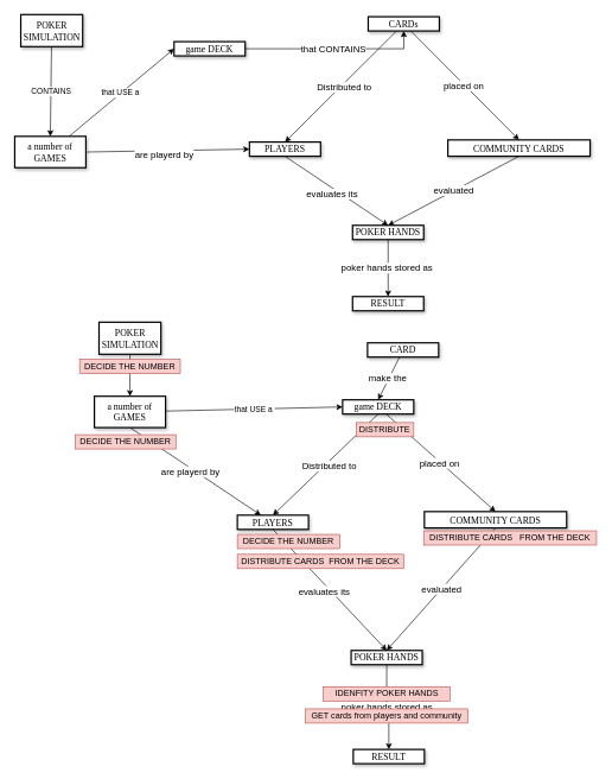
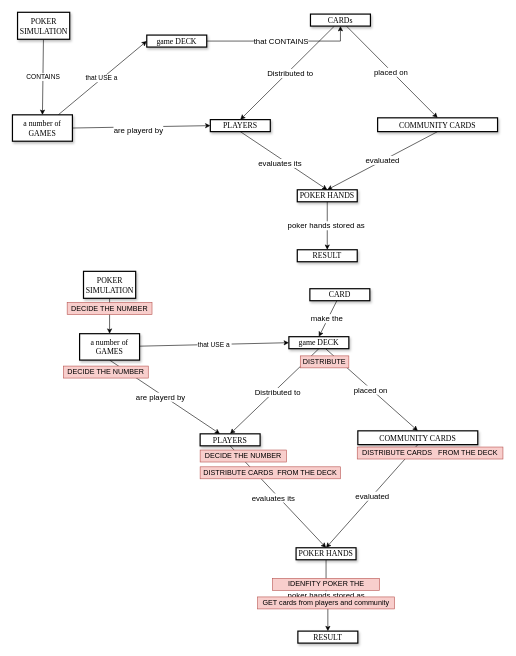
  <mxCell id="0" />
  <mxCell id="1" parent="0" />
  <mxCell id="2" style="rounded=0;orthogonalLoop=1;jettySize=auto;html=1;entryX=0.5;entryY=0;entryDx=0;entryDy=0;fontSize=13;" parent="1" source="5" target="6" edge="1"><mxGeometry relative="1" as="geometry"><mxPoint x="391" y="186" as="targetPoint" /></mxGeometry></mxCell>
  <mxCell id="3" value="Distributed to&amp;nbsp;" style="edgeLabel;html=1;align=center;verticalAlign=middle;resizable=0;points=[];fontSize=13;" parent="2" vertex="1" connectable="0"><mxGeometry x="-0.033" y="5" relative="1" as="geometry"><mxPoint as="offset" /></mxGeometry></mxCell>
  <mxCell id="4" value="placed on&amp;nbsp;" style="rounded=0;orthogonalLoop=1;jettySize=auto;html=1;entryX=0.5;entryY=0;entryDx=0;entryDy=0;fontSize=13;" parent="1" source="5" target="8" edge="1"><mxGeometry relative="1" as="geometry"><mxPoint x="663" y="166" as="targetPoint" /></mxGeometry></mxCell>
  <mxCell id="5" value="&lt;span style=&quot;font-size: 13px;&quot;&gt;CARDs&lt;/span&gt;" style="whiteSpace=wrap;html=1;rounded=1;shadow=1;comic=0;labelBackgroundColor=none;strokeWidth=2;fontFamily=Verdana;fontSize=13;align=center;arcSize=0;glass=0;" parent="1" vertex="1"><mxGeometry x="517" y="23" width="100" height="20" as="geometry" /></mxCell>
  <mxCell id="6" value="&lt;span style=&quot;font-size: 13px;&quot;&gt;PLAYERS&lt;/span&gt;" style="whiteSpace=wrap;html=1;rounded=1;shadow=1;comic=0;labelBackgroundColor=none;strokeWidth=2;fontFamily=Verdana;fontSize=13;align=center;arcSize=0;glass=0;" parent="1" vertex="1"><mxGeometry x="350" y="199" width="100" height="20" as="geometry" /></mxCell>
  <mxCell id="7" value="evaluated" style="edgeStyle=none;rounded=0;orthogonalLoop=1;jettySize=auto;html=1;exitX=0.5;exitY=1;exitDx=0;exitDy=0;entryX=0.5;entryY=0;entryDx=0;entryDy=0;fontSize=13;" parent="1" source="8" target="10" edge="1"><mxGeometry relative="1" as="geometry" /></mxCell>
  <mxCell id="8" value="&lt;span style=&quot;font-size: 13px;&quot;&gt;COMMUNITY CARDS&lt;/span&gt;" style="whiteSpace=wrap;html=1;rounded=1;shadow=1;comic=0;labelBackgroundColor=none;strokeWidth=2;fontFamily=Verdana;fontSize=13;align=center;arcSize=0;glass=0;" parent="1" vertex="1"><mxGeometry x="629" y="196" width="200" height="23" as="geometry" /></mxCell>
  <mxCell id="9" value="poker hands stored as&amp;nbsp;" style="edgeStyle=orthogonalEdgeStyle;rounded=0;orthogonalLoop=1;jettySize=auto;html=1;entryX=0.5;entryY=0;entryDx=0;entryDy=0;fontSize=13;" parent="1" source="10" target="12" edge="1"><mxGeometry relative="1" as="geometry" /></mxCell>
  <mxCell id="10" value="POKER HANDS" style="whiteSpace=wrap;html=1;rounded=1;shadow=1;comic=0;labelBackgroundColor=none;strokeWidth=2;fontFamily=Verdana;fontSize=13;align=center;arcSize=0;glass=0;" parent="1" vertex="1"><mxGeometry x="495" y="316" width="100" height="20" as="geometry" /></mxCell>
  <mxCell id="11" value="evaluates its" style="edgeStyle=none;rounded=0;orthogonalLoop=1;jettySize=auto;html=1;exitX=0.5;exitY=1;exitDx=0;exitDy=0;entryX=0.5;entryY=0;entryDx=0;entryDy=0;fontSize=13;" parent="1" source="6" target="10" edge="1"><mxGeometry x="-0.033" y="-7" relative="1" as="geometry"><mxPoint x="394" y="208" as="sourcePoint" /><mxPoint as="offset" /></mxGeometry></mxCell>
  <mxCell id="12" value="&lt;span style=&quot;font-size: 13px;&quot;&gt;RESULT&lt;/span&gt;" style="whiteSpace=wrap;html=1;rounded=1;shadow=1;comic=0;labelBackgroundColor=none;strokeWidth=2;fontFamily=Verdana;fontSize=13;align=center;arcSize=0;glass=0;" parent="1" vertex="1"><mxGeometry x="495" y="416" width="100" height="20" as="geometry" /></mxCell>
  <mxCell id="13" style="rounded=0;orthogonalLoop=1;jettySize=auto;html=1;exitX=1;exitY=0.5;exitDx=0;exitDy=0;entryX=0;entryY=0.5;entryDx=0;entryDy=0;fontSize=13;" parent="1" source="22" target="6" edge="1"><mxGeometry relative="1" as="geometry" /></mxCell>
  <mxCell id="14" value="&lt;font style=&quot;font-size: 13px;&quot;&gt;are playerd by&lt;/font&gt;" style="edgeLabel;html=1;align=center;verticalAlign=middle;resizable=0;points=[];fontSize=13;" parent="13" vertex="1" connectable="0"><mxGeometry x="-0.056" y="-4" relative="1" as="geometry"><mxPoint as="offset" /></mxGeometry></mxCell>
  <mxCell id="15" value="CONTAINS" style="edgeStyle=none;rounded=0;orthogonalLoop=1;jettySize=auto;html=1;entryX=0.5;entryY=0;entryDx=0;entryDy=0;" parent="1" source="16" target="22" edge="1"><mxGeometry relative="1" as="geometry" /></mxCell>
  <mxCell id="16" value="POKER SIMULATION" style="whiteSpace=wrap;html=1;rounded=1;shadow=1;comic=0;labelBackgroundColor=none;strokeWidth=2;fontFamily=Verdana;fontSize=13;align=center;arcSize=0;glass=0;" parent="1" vertex="1"><mxGeometry x="28.5" y="20" width="87" height="45" as="geometry" /></mxCell>
  <mxCell id="17" value="that CONTAINS" style="edgeStyle=orthogonalEdgeStyle;rounded=0;orthogonalLoop=1;jettySize=auto;html=1;exitX=1;exitY=0.5;exitDx=0;exitDy=0;fontSize=13;" parent="1" source="18" target="5" edge="1"><mxGeometry relative="1" as="geometry" /></mxCell>
  <mxCell id="18" value="&lt;span style=&quot;font-size: 13px;&quot;&gt;game DECK&lt;/span&gt;" style="whiteSpace=wrap;html=1;rounded=1;shadow=1;comic=0;labelBackgroundColor=none;strokeWidth=2;fontFamily=Verdana;fontSize=13;align=center;arcSize=0;glass=0;" parent="1" vertex="1"><mxGeometry x="244" y="58" width="100" height="20" as="geometry" /></mxCell>
  <mxCell id="19" style="edgeStyle=orthogonalEdgeStyle;rounded=0;orthogonalLoop=1;jettySize=auto;html=1;exitX=0.5;exitY=1;exitDx=0;exitDy=0;fontSize=13;" parent="1" source="5" target="5" edge="1"><mxGeometry relative="1" as="geometry" /></mxCell>
  <mxCell id="20" style="edgeStyle=none;rounded=0;orthogonalLoop=1;jettySize=auto;html=1;exitX=0.25;exitY=1;exitDx=0;exitDy=0;" parent="1" source="10" target="10" edge="1"><mxGeometry relative="1" as="geometry" /></mxCell>
  <mxCell id="21" value="that USE a&amp;nbsp;" style="edgeStyle=none;rounded=0;orthogonalLoop=1;jettySize=auto;html=1;entryX=0;entryY=0.5;entryDx=0;entryDy=0;" parent="1" source="22" target="18" edge="1"><mxGeometry relative="1" as="geometry" /></mxCell>
  <mxCell id="22" value="&lt;span style=&quot;font-size: 13px;&quot;&gt;a number of GAMES&lt;/span&gt;" style="whiteSpace=wrap;html=1;rounded=1;shadow=1;comic=0;labelBackgroundColor=none;strokeWidth=2;fontFamily=Verdana;fontSize=13;align=center;arcSize=0;glass=0;" parent="1" vertex="1"><mxGeometry x="20" y="191" width="100" height="44" as="geometry" /></mxCell>
  <mxCell id="23" style="rounded=0;orthogonalLoop=1;jettySize=auto;html=1;entryX=0.5;entryY=0;entryDx=0;entryDy=0;fontSize=13;exitX=0.5;exitY=1;exitDx=0;exitDy=0;" parent="1" source="37" target="26" edge="1"><mxGeometry relative="1" as="geometry"><mxPoint x="358" y="708" as="targetPoint" /><mxPoint x="504.15" y="600" as="sourcePoint" /></mxGeometry></mxCell>
  <mxCell id="24" value="Distributed to&amp;nbsp;" style="edgeLabel;html=1;align=center;verticalAlign=middle;resizable=0;points=[];fontSize=13;" parent="23" vertex="1" connectable="0"><mxGeometry x="-0.033" y="5" relative="1" as="geometry"><mxPoint as="offset" /></mxGeometry></mxCell>
  <mxCell id="25" value="placed on&amp;nbsp;" style="rounded=0;orthogonalLoop=1;jettySize=auto;html=1;entryX=0.5;entryY=0;entryDx=0;entryDy=0;fontSize=13;" parent="1" source="37" target="28" edge="1"><mxGeometry relative="1" as="geometry"><mxPoint x="630" y="688" as="targetPoint" /><mxPoint x="528.219" y="600" as="sourcePoint" /></mxGeometry></mxCell>
  <mxCell id="26" value="&lt;span style=&quot;font-size: 13px;&quot;&gt;PLAYERS&lt;/span&gt;" style="whiteSpace=wrap;html=1;rounded=1;shadow=1;comic=0;labelBackgroundColor=none;strokeWidth=2;fontFamily=Verdana;fontSize=13;align=center;arcSize=0;glass=0;" parent="1" vertex="1"><mxGeometry x="333" y="723" width="100" height="20" as="geometry" /></mxCell>
  <mxCell id="27" value="evaluated" style="edgeStyle=none;rounded=0;orthogonalLoop=1;jettySize=auto;html=1;exitX=0.5;exitY=1;exitDx=0;exitDy=0;entryX=0.5;entryY=0;entryDx=0;entryDy=0;fontSize=13;" parent="1" source="28" target="30" edge="1"><mxGeometry relative="1" as="geometry" /></mxCell>
  <mxCell id="28" value="&lt;span style=&quot;font-size: 13px;&quot;&gt;COMMUNITY CARDS&lt;/span&gt;" style="whiteSpace=wrap;html=1;rounded=1;shadow=1;comic=0;labelBackgroundColor=none;strokeWidth=2;fontFamily=Verdana;fontSize=13;align=center;arcSize=0;glass=0;" parent="1" vertex="1"><mxGeometry x="596" y="718" width="200" height="23" as="geometry" /></mxCell>
  <mxCell id="29" value="poker hands stored as&amp;nbsp;" style="edgeStyle=orthogonalEdgeStyle;rounded=0;orthogonalLoop=1;jettySize=auto;html=1;entryX=0.5;entryY=0;entryDx=0;entryDy=0;fontSize=13;" parent="1" source="30" target="32" edge="1"><mxGeometry relative="1" as="geometry" /></mxCell>
  <mxCell id="30" value="POKER HANDS" style="whiteSpace=wrap;html=1;rounded=1;shadow=1;comic=0;labelBackgroundColor=none;strokeWidth=2;fontFamily=Verdana;fontSize=13;align=center;arcSize=0;glass=0;" parent="1" vertex="1"><mxGeometry x="493" y="913" width="100" height="20" as="geometry" /></mxCell>
  <mxCell id="31" value="evaluates its" style="edgeStyle=none;rounded=0;orthogonalLoop=1;jettySize=auto;html=1;exitX=0.5;exitY=1;exitDx=0;exitDy=0;entryX=0.5;entryY=0;entryDx=0;entryDy=0;fontSize=13;" parent="1" source="26" target="30" edge="1"><mxGeometry x="-0.033" y="-7" relative="1" as="geometry"><mxPoint x="361" y="730" as="sourcePoint" /><mxPoint as="offset" /></mxGeometry></mxCell>
  <mxCell id="32" value="&lt;span style=&quot;font-size: 13px;&quot;&gt;RESULT&lt;/span&gt;" style="whiteSpace=wrap;html=1;rounded=1;shadow=1;comic=0;labelBackgroundColor=none;strokeWidth=2;fontFamily=Verdana;fontSize=13;align=center;arcSize=0;glass=0;" parent="1" vertex="1"><mxGeometry x="496" y="1052" width="100" height="20" as="geometry" /></mxCell>
  <mxCell id="33" style="rounded=0;orthogonalLoop=1;jettySize=auto;html=1;exitX=0.5;exitY=1;exitDx=0;exitDy=0;entryX=0.33;entryY=0;entryDx=0;entryDy=0;fontSize=13;entryPerimeter=0;" parent="1" source="41" target="26" edge="1"><mxGeometry relative="1" as="geometry" /></mxCell>
  <mxCell id="34" value="&lt;font style=&quot;font-size: 13px;&quot;&gt;are playerd by&lt;/font&gt;" style="edgeLabel;html=1;align=center;verticalAlign=middle;resizable=0;points=[];fontSize=13;" parent="33" vertex="1" connectable="0"><mxGeometry x="-0.056" y="-4" relative="1" as="geometry"><mxPoint as="offset" /></mxGeometry></mxCell>
  <mxCell id="35" style="edgeStyle=none;rounded=0;orthogonalLoop=1;jettySize=auto;html=1;entryX=0.5;entryY=0;entryDx=0;entryDy=0;" parent="1" source="36" target="41" edge="1"><mxGeometry relative="1" as="geometry" /></mxCell>
  <mxCell id="36" value="POKER SIMULATION" style="whiteSpace=wrap;html=1;rounded=1;shadow=1;comic=0;labelBackgroundColor=none;strokeWidth=2;fontFamily=Verdana;fontSize=13;align=center;arcSize=0;glass=0;" parent="1" vertex="1"><mxGeometry x="138.5" y="452" width="87" height="45" as="geometry" /></mxCell>
  <mxCell id="37" value="&lt;span style=&quot;font-size: 13px;&quot;&gt;game DECK&lt;/span&gt;" style="whiteSpace=wrap;html=1;rounded=1;shadow=1;comic=0;labelBackgroundColor=none;strokeWidth=2;fontFamily=Verdana;fontSize=13;align=center;arcSize=0;glass=0;" parent="1" vertex="1"><mxGeometry x="481" y="561" width="100" height="20" as="geometry" /></mxCell>
  <mxCell id="38" style="edgeStyle=orthogonalEdgeStyle;rounded=0;orthogonalLoop=1;jettySize=auto;html=1;exitX=0.5;exitY=1;exitDx=0;exitDy=0;fontSize=13;" parent="1" edge="1"><mxGeometry relative="1" as="geometry"><mxPoint x="514" y="600" as="sourcePoint" /><mxPoint x="514" y="600" as="targetPoint" /></mxGeometry></mxCell>
  <mxCell id="39" style="edgeStyle=none;rounded=0;orthogonalLoop=1;jettySize=auto;html=1;exitX=0.25;exitY=1;exitDx=0;exitDy=0;" parent="1" source="30" target="30" edge="1"><mxGeometry relative="1" as="geometry" /></mxCell>
  <mxCell id="40" value="that USE a&amp;nbsp;" style="edgeStyle=none;rounded=0;orthogonalLoop=1;jettySize=auto;html=1;entryX=0;entryY=0.5;entryDx=0;entryDy=0;" parent="1" source="41" target="37" edge="1"><mxGeometry relative="1" as="geometry" /></mxCell>
  <mxCell id="41" value="&lt;span style=&quot;font-size: 13px;&quot;&gt;a number of GAMES&lt;/span&gt;" style="whiteSpace=wrap;html=1;rounded=1;shadow=1;comic=0;labelBackgroundColor=none;strokeWidth=2;fontFamily=Verdana;fontSize=13;align=center;arcSize=0;glass=0;" parent="1" vertex="1"><mxGeometry x="132" y="556" width="100" height="44" as="geometry" /></mxCell>
  <mxCell id="42" value="DISTRIBUTE" style="text;strokeColor=#b85450;align=center;fillColor=#f8cecc;html=1;verticalAlign=middle;whiteSpace=wrap;rounded=0;" parent="1" vertex="1"><mxGeometry x="500" y="593" width="81" height="20" as="geometry" /></mxCell>
  <mxCell id="43" value="DECIDE THE NUMBER" style="text;strokeColor=#b85450;align=center;fillColor=#f8cecc;html=1;verticalAlign=middle;whiteSpace=wrap;rounded=0;" parent="1" vertex="1"><mxGeometry x="105" y="610" width="141.5" height="20" as="geometry" /></mxCell>
  <mxCell id="44" value="DECIDE THE NUMBER" style="text;strokeColor=#b85450;align=center;fillColor=#f8cecc;html=1;verticalAlign=middle;whiteSpace=wrap;rounded=0;" parent="1" vertex="1"><mxGeometry x="333" y="750" width="144" height="20" as="geometry" /></mxCell>
  <mxCell id="45" value="DISTRIBUTE CARDS&amp;nbsp; &amp;nbsp;FROM THE DECK" style="text;strokeColor=#b85450;align=center;fillColor=#f8cecc;html=1;verticalAlign=middle;whiteSpace=wrap;rounded=0;" parent="1" vertex="1"><mxGeometry x="595" y="745" width="243" height="20" as="geometry" /></mxCell>
  <mxCell id="46" value="DISTRIBUTE CARDS&amp;nbsp; FROM THE DECK" style="text;strokeColor=#b85450;align=center;fillColor=#f8cecc;html=1;verticalAlign=middle;whiteSpace=wrap;rounded=0;" parent="1" vertex="1"><mxGeometry x="333" y="778" width="234" height="20" as="geometry" /></mxCell>
  <mxCell id="47" value="GET cards from players and community" style="text;strokeColor=#b85450;align=center;fillColor=#f8cecc;html=1;verticalAlign=middle;whiteSpace=wrap;rounded=0;" parent="1" vertex="1"><mxGeometry x="428.88" y="995" width="228.25" height="20" as="geometry" /></mxCell>
  <mxCell id="48" value="DECIDE THE NUMBER" style="text;strokeColor=#b85450;align=center;fillColor=#f8cecc;html=1;verticalAlign=middle;whiteSpace=wrap;rounded=0;" parent="1" vertex="1"><mxGeometry x="111.25" y="504" width="141.5" height="20" as="geometry" /></mxCell>
- <mxCell id="49" value="IDENFITY POKER HANDS" style="text;strokeColor=#b85450;align=center;fillColor=#f8cecc;html=1;verticalAlign=middle;whiteSpace=wrap;rounded=0;" parent="1" vertex="1"><mxGeometry x="453.75" y="964" width="178.5" height="20" as="geometry" /></mxCell>
+ <mxCell id="49" value="IDENFITY POKER THE" style="text;strokeColor=#b85450;align=center;fillColor=#f8cecc;html=1;verticalAlign=middle;whiteSpace=wrap;rounded=0;" parent="1" vertex="1"><mxGeometry x="453.75" y="964" width="178.5" height="20" as="geometry" /></mxCell>
  <mxCell id="50" value="make the&amp;nbsp;" style="edgeStyle=none;rounded=0;orthogonalLoop=1;jettySize=auto;html=1;entryX=0.5;entryY=0;entryDx=0;entryDy=0;fontSize=13;" parent="1" source="51" target="37" edge="1"><mxGeometry relative="1" as="geometry" /></mxCell>
  <mxCell id="51" value="CARD" style="whiteSpace=wrap;html=1;rounded=1;shadow=1;comic=0;labelBackgroundColor=none;strokeWidth=2;fontFamily=Verdana;fontSize=13;align=center;arcSize=0;glass=0;" parent="1" vertex="1"><mxGeometry x="516" y="481" width="100" height="20" as="geometry" /></mxCell>
